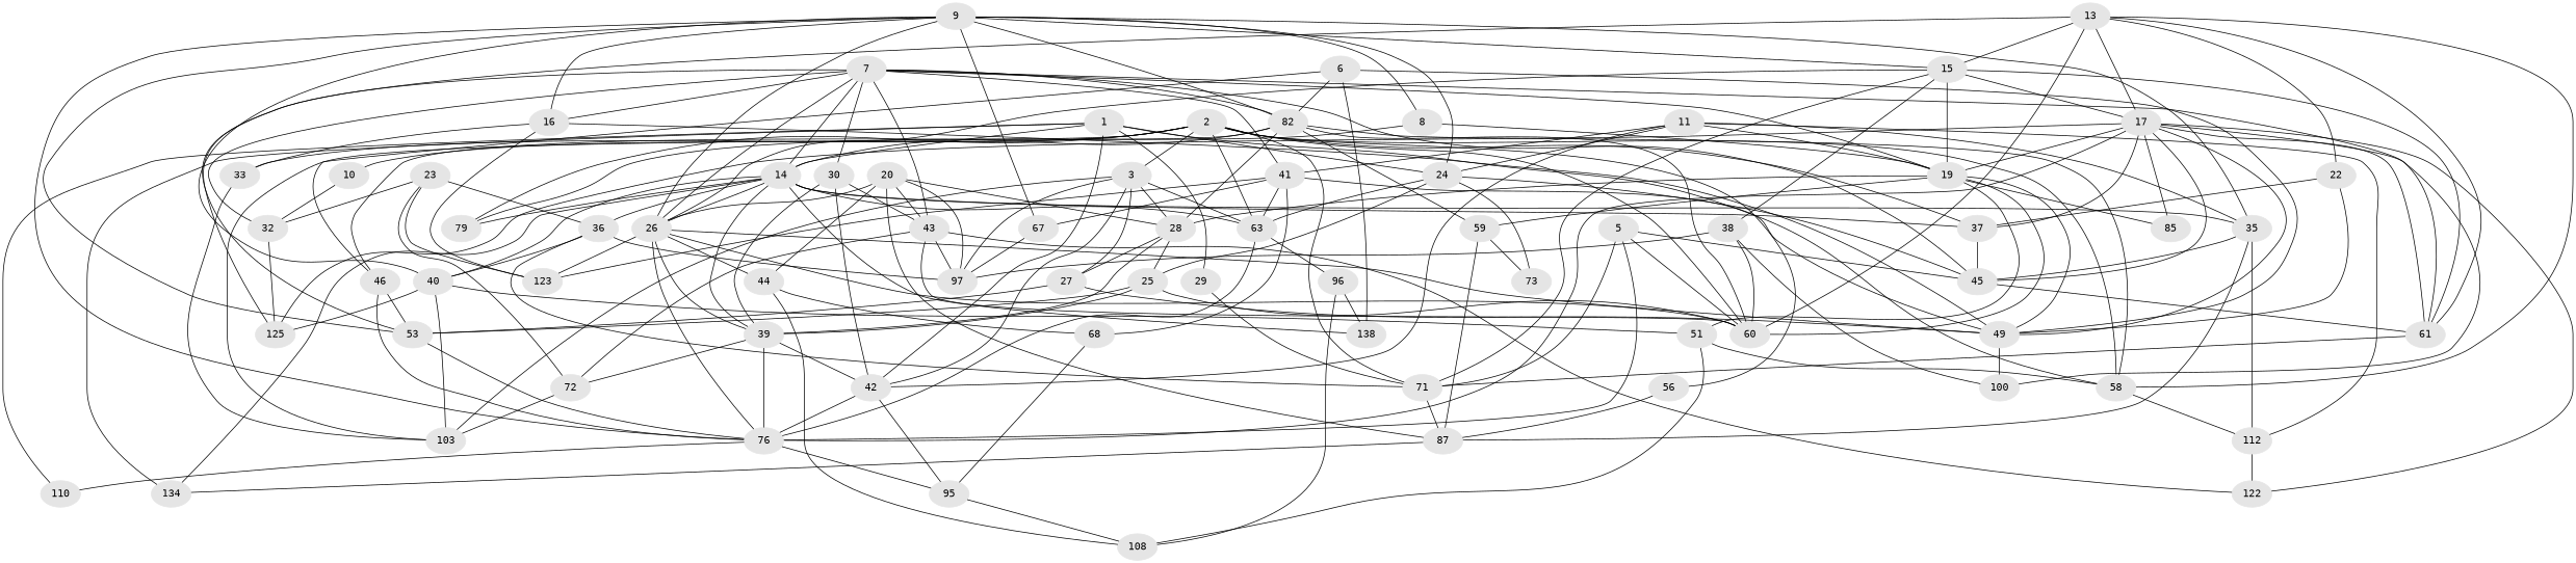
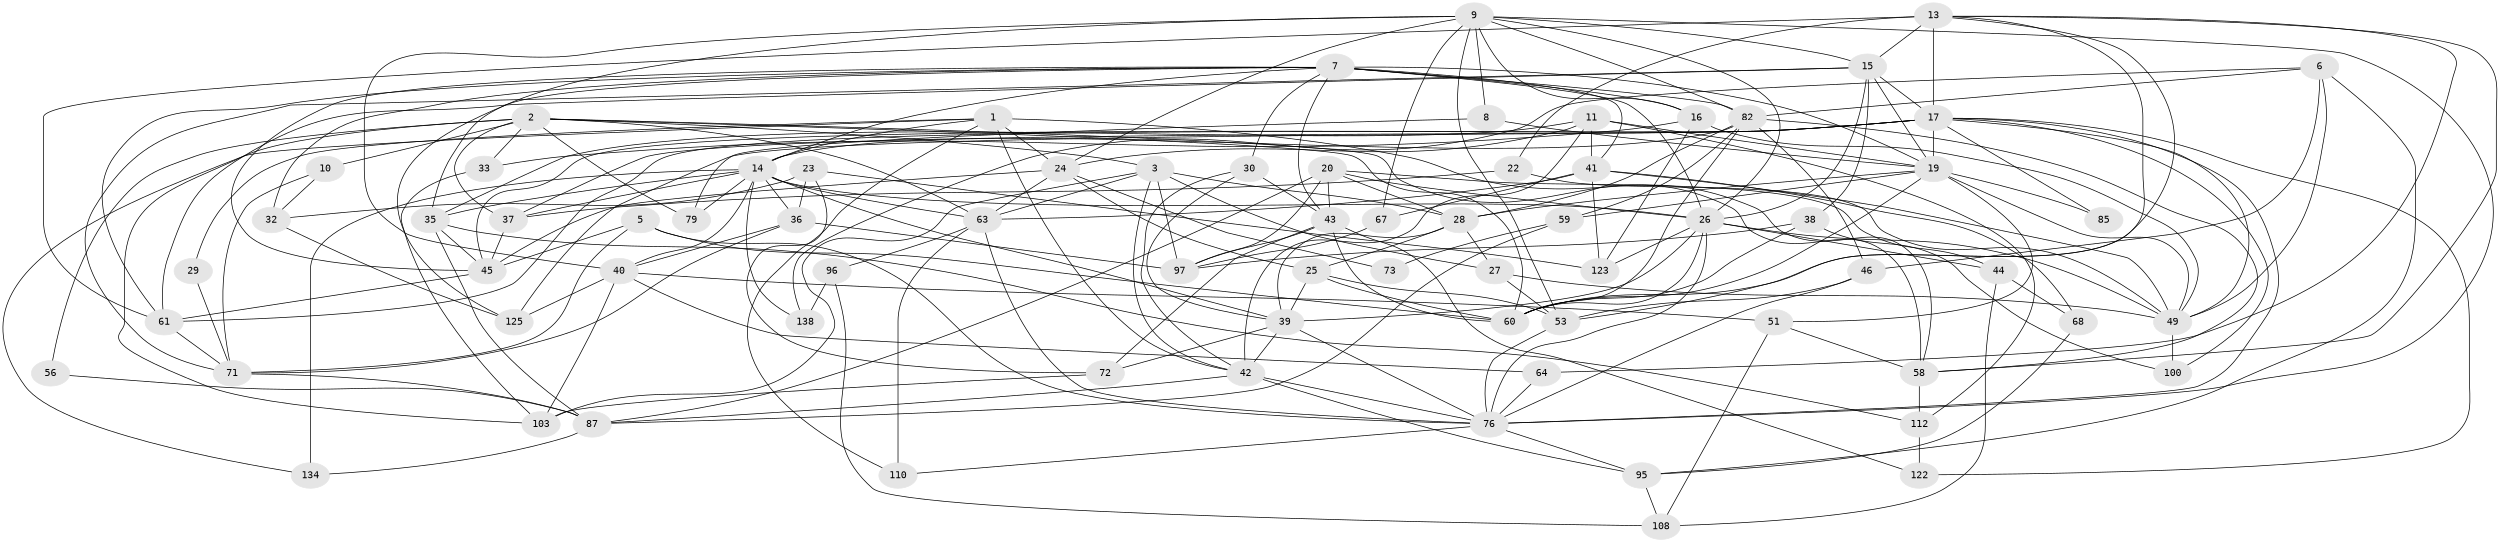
  graph {
    fontname="DejaVu Sans Mono"
    node [color=gray90 fontname="DejaVu Sans Mono" style=filled]
    edge [fontname="DejaVu Sans Mono"]
    1 [super="+118+48"]
    14 [super="+18+57+77"]
    24 [super="+149+121"]
    29
    42 [super="+133+90"]
    58 [super="+127"]
    110
    134
    37 [super="+132"]
    63 [super="+146"]
    79
    26 [super="+31"]
    35 [super="+104"]
    40 [super="+65+115"]
    138
    36 [super="+92"]
    39 [super="+93"]
    45 [super="+70"]
    25 [super="+126"]
    73
    71 [super="+136+128"]
    76 [super="+113+117"]
    95
    87
    112 [super="+141"]
    2 [super="+34"]
    3 [super="+54"]
    10
    33 [super="+140"]
    56
    60 [super="+66"]
    103
    28 [super="+137"]
    n34 [label=27]
    97 [super="+99"]
    32
    96
    53 [super="+83"]
    49 [super="+111"]
    n40 [label=9 super="+52+9"]
    8 [super="+27"]
    n42 [label=82 super="+120"]
    15 [super="+78+124"]
    16
    67 [super="+107"]
    19 [super="+142"]
    46 [super="+75"]
    59
    61 [super="+94"]
    17 [super="+135+62"]
    38 [super="+80"]
    123
    44
    125
+   64 [super="+86"]
    51
    5
    6 [super="+143"]
    100
    108
    7 [super="+139+81"]
    30 [super="+88"]
    41 [super="+101+84"]
    43 [super="+82"]
    85
    68
    122
    72
    11 [super="+89"]
    13 [super="+21+50"]
    22
    20
    23 [super="+55"]
    1 -- 14
    1 -- 24 [weight=2]
    1 -- 29
    1 -- 42
    1 -- 58
    1 -- 110
    1 -- 134
    14 -- 134
    14 -- 37
    14 -- 63
    14 -- 79
    14 -- 26
    14 -- 35
    14 -- 40
    14 -- 138
    14 -- 36 [weight=2]
    14 -- 39
    24 -- 63
    24 -- 45
    24 -- 25
    24 -- 73
    29 -- 71
    42 -- 76
    42 -- 95
+   42 -- 87
    58 -- 112
    37 -- 45
+   63 -- 110
    63 -- 76
    63 -- 96
    26 -- 39
    26 -- 76
    26 -- 60
    26 -- 49
    26 -- 123
    26 -- 44
    35 -- 45
    35 -- 87
    35 -- 112
    40 -- 103
    40 -- 125
+   40 -- 64
    40 -- 51
    36 -- 40
    36 -- 71
    36 -- 97
    39 -- 42 [weight=2]
    39 -- 76 [weight=2]
    39 -- 72
    45 -- 61
    25 -- 39 [weight=2]
    25 -- 60
    25 -- 53
    71 -- 87
    76 -- 110
    76 -- 95
    95 -- 108
    87 -- 134
    112 -- 122
    2 -- 58
    2 -- 37
    2 -- 63
    2 -- 79
-   2 -- 71
+   10 -- 71
    2 -- 3
    2 -- 10
    2 -- 33
    2 -- 56
    2 -- 60
    2 -- 103
    3 -- 42
    3 -- 63
    3 -- 103
    3 -- 28
    3 -- n34
    3 -- 97 [weight=2]
    10 -- 32
    33 -- 103
    56 -- 87
    28 -- 39
    28 -- 25
    28 -- n34
    n34 -- 53
    n34 -- 49
    32 -- 125
    96 -- 138
    96 -- 108
    53 -- 76
    49 -- 100
    n40 -- 24
    n40 -- 26
    n40 -- 35
    n40 -- 40
    n40 -- 76
    n40 -- 53
    n40 -- 8
    n40 -- n42
    n40 -- 15
    n40 -- 16
    n40 -- 67
    8 -- 79
    8 -- 19
    n42 -- 14
    n42 -- 58
    n42 -- 60
    n42 -- 28
    n42 -- 46
    n42 -- 59
    15 -- 26
    15 -- 71
    15 -- 19
    15 -- 61
    15 -- 17
    15 -- 38
    16 -- 33
    16 -- 49
    16 -- 123
    67 -- 97
    19 -- 60
    19 -- 28
    19 -- 49
    19 -- 59
    19 -- 51
    19 -- 85
    46 -- 76
    46 -- 53
    59 -- 73
    59 -- 87
    61 -- 71
    17 -- 37
    17 -- 45
    17 -- 76
    17 -- 49
    17 -- 19
    17 -- 61
    17 -- 125
    17 -- 100
    17 -- 85
    17 -- 122
    38 -- 60
    38 -- 97
    38 -- 100
    44 -- 108
    44 -- 68
+   64 -- 76 [weight=2]
    51 -- 58
    51 -- 108
    5 -- 45
    5 -- 71
    5 -- 76
    5 -- 60
    6 -- 138
+   6 -- 95
    6 -- 49
    6 -- n42
    6 -- 46
    7 -- 14
    7 -- 26 [weight=2]
    7 -- 45
    7 -- 32
    7 -- n42
    7 -- 16
    7 -- 19
    7 -- 61
    7 -- 125
    7 -- 30
    7 -- 41 [weight=2]
    7 -- 43
    30 -- 42
    30 -- 39
    30 -- 43
    41 -- 63
    41 -- 49
    41 -- 67
    41 -- 123
    41 -- 68
    43 -- 60
    43 -- 97
    43 -- 122
    43 -- 72
    68 -- 95
    72 -- 103
    11 -- 24
    11 -- 42
    11 -- 35
    11 -- 112
    11 -- 19
    11 -- 41
    13 -- 58
    13 -- 60
    13 -- 53
    13 -- 15 [weight=2]
    13 -- 61
    13 -- 17
+   13 -- 64
    13 -- 22
    22 -- 37
    22 -- 49
    20 -- 26
    20 -- 87
    20 -- 28
    20 -- 97
    20 -- 44
    20 -- 43
    23 -- 36
    23 -- 32
    23 -- 123
    23 -- 72
  }
